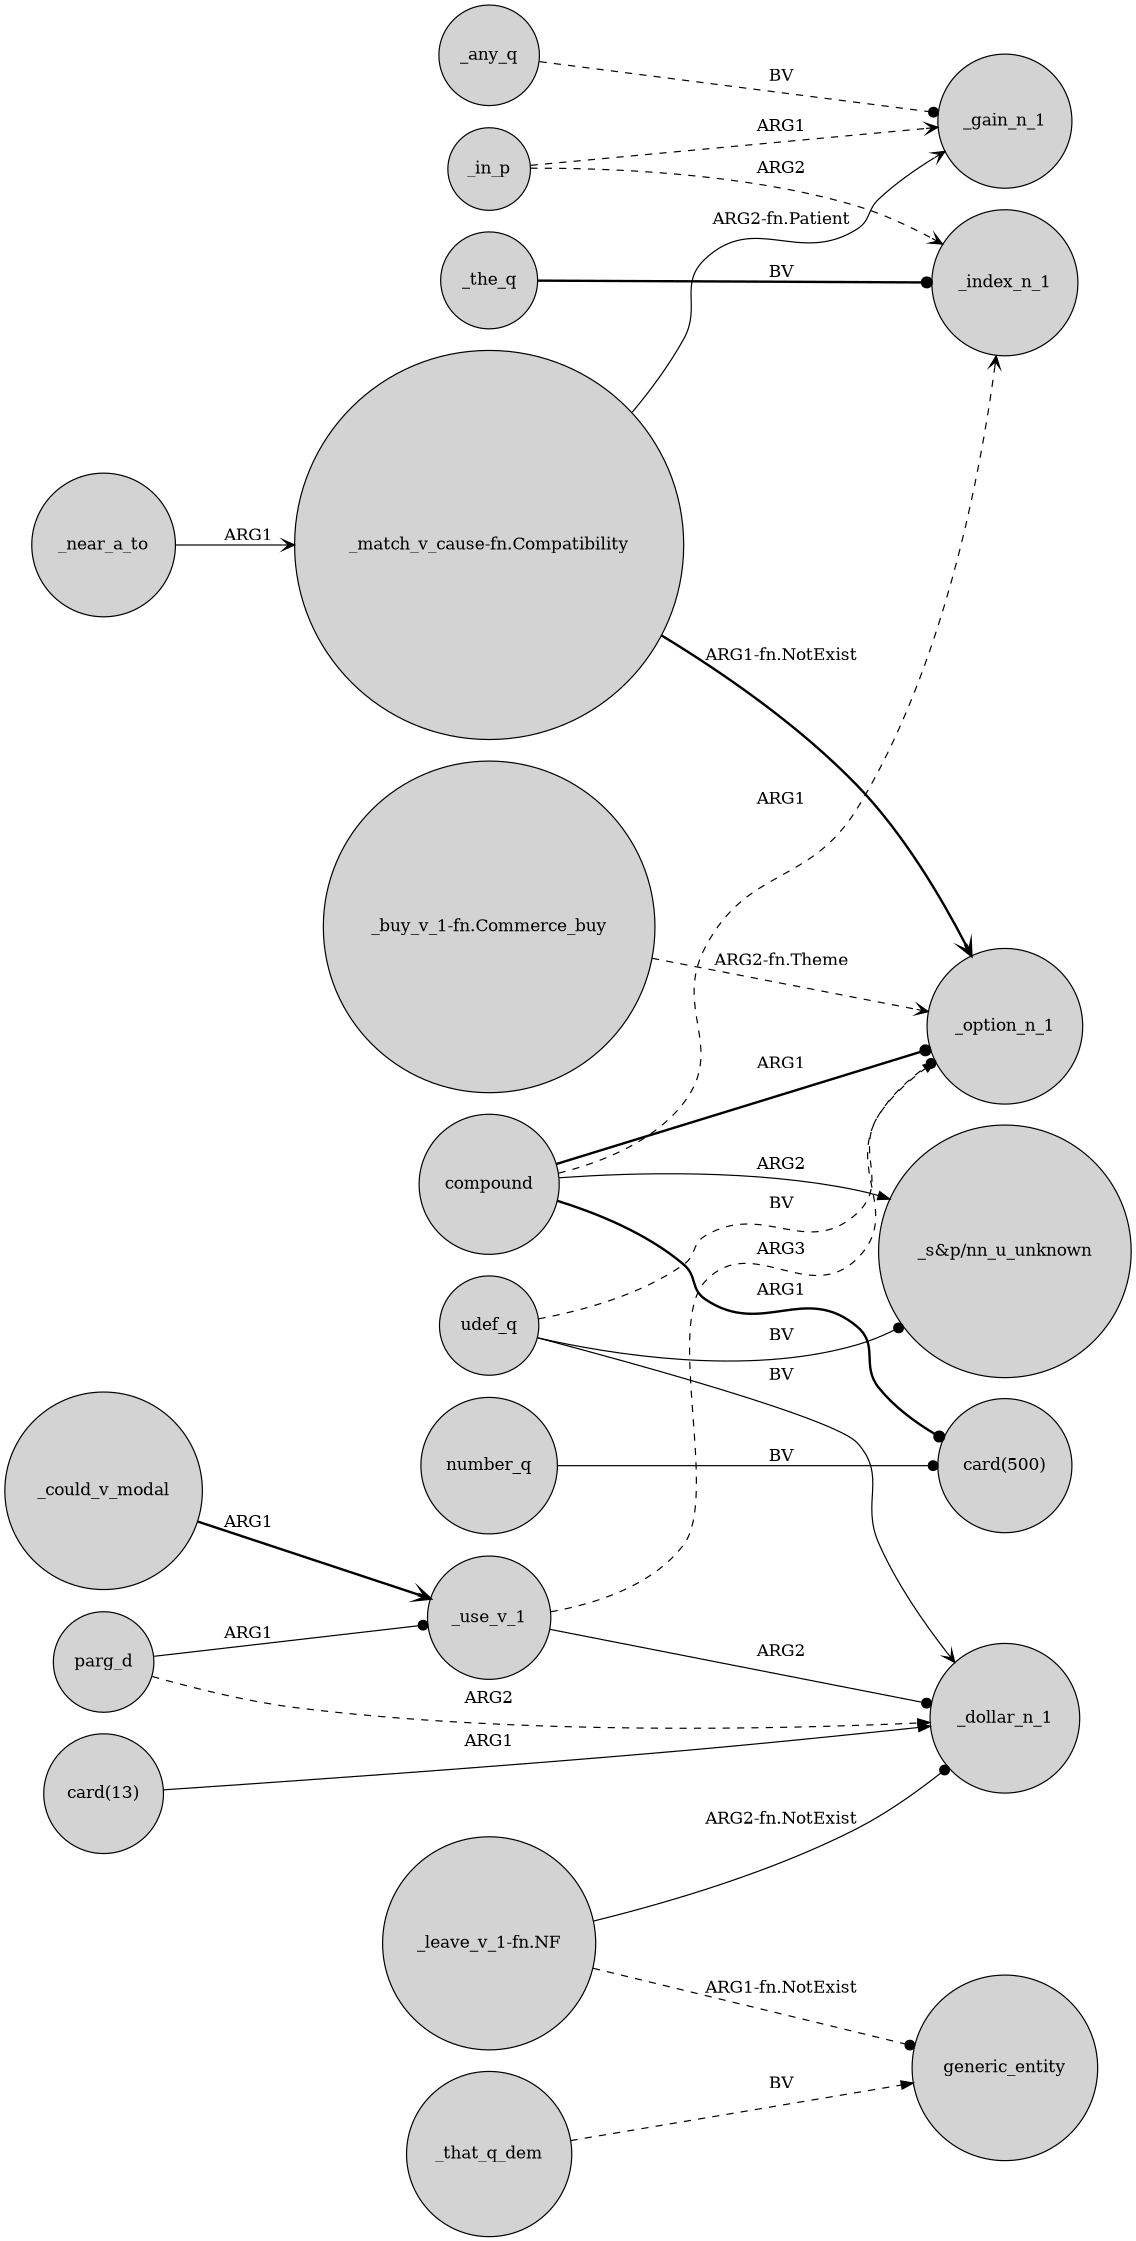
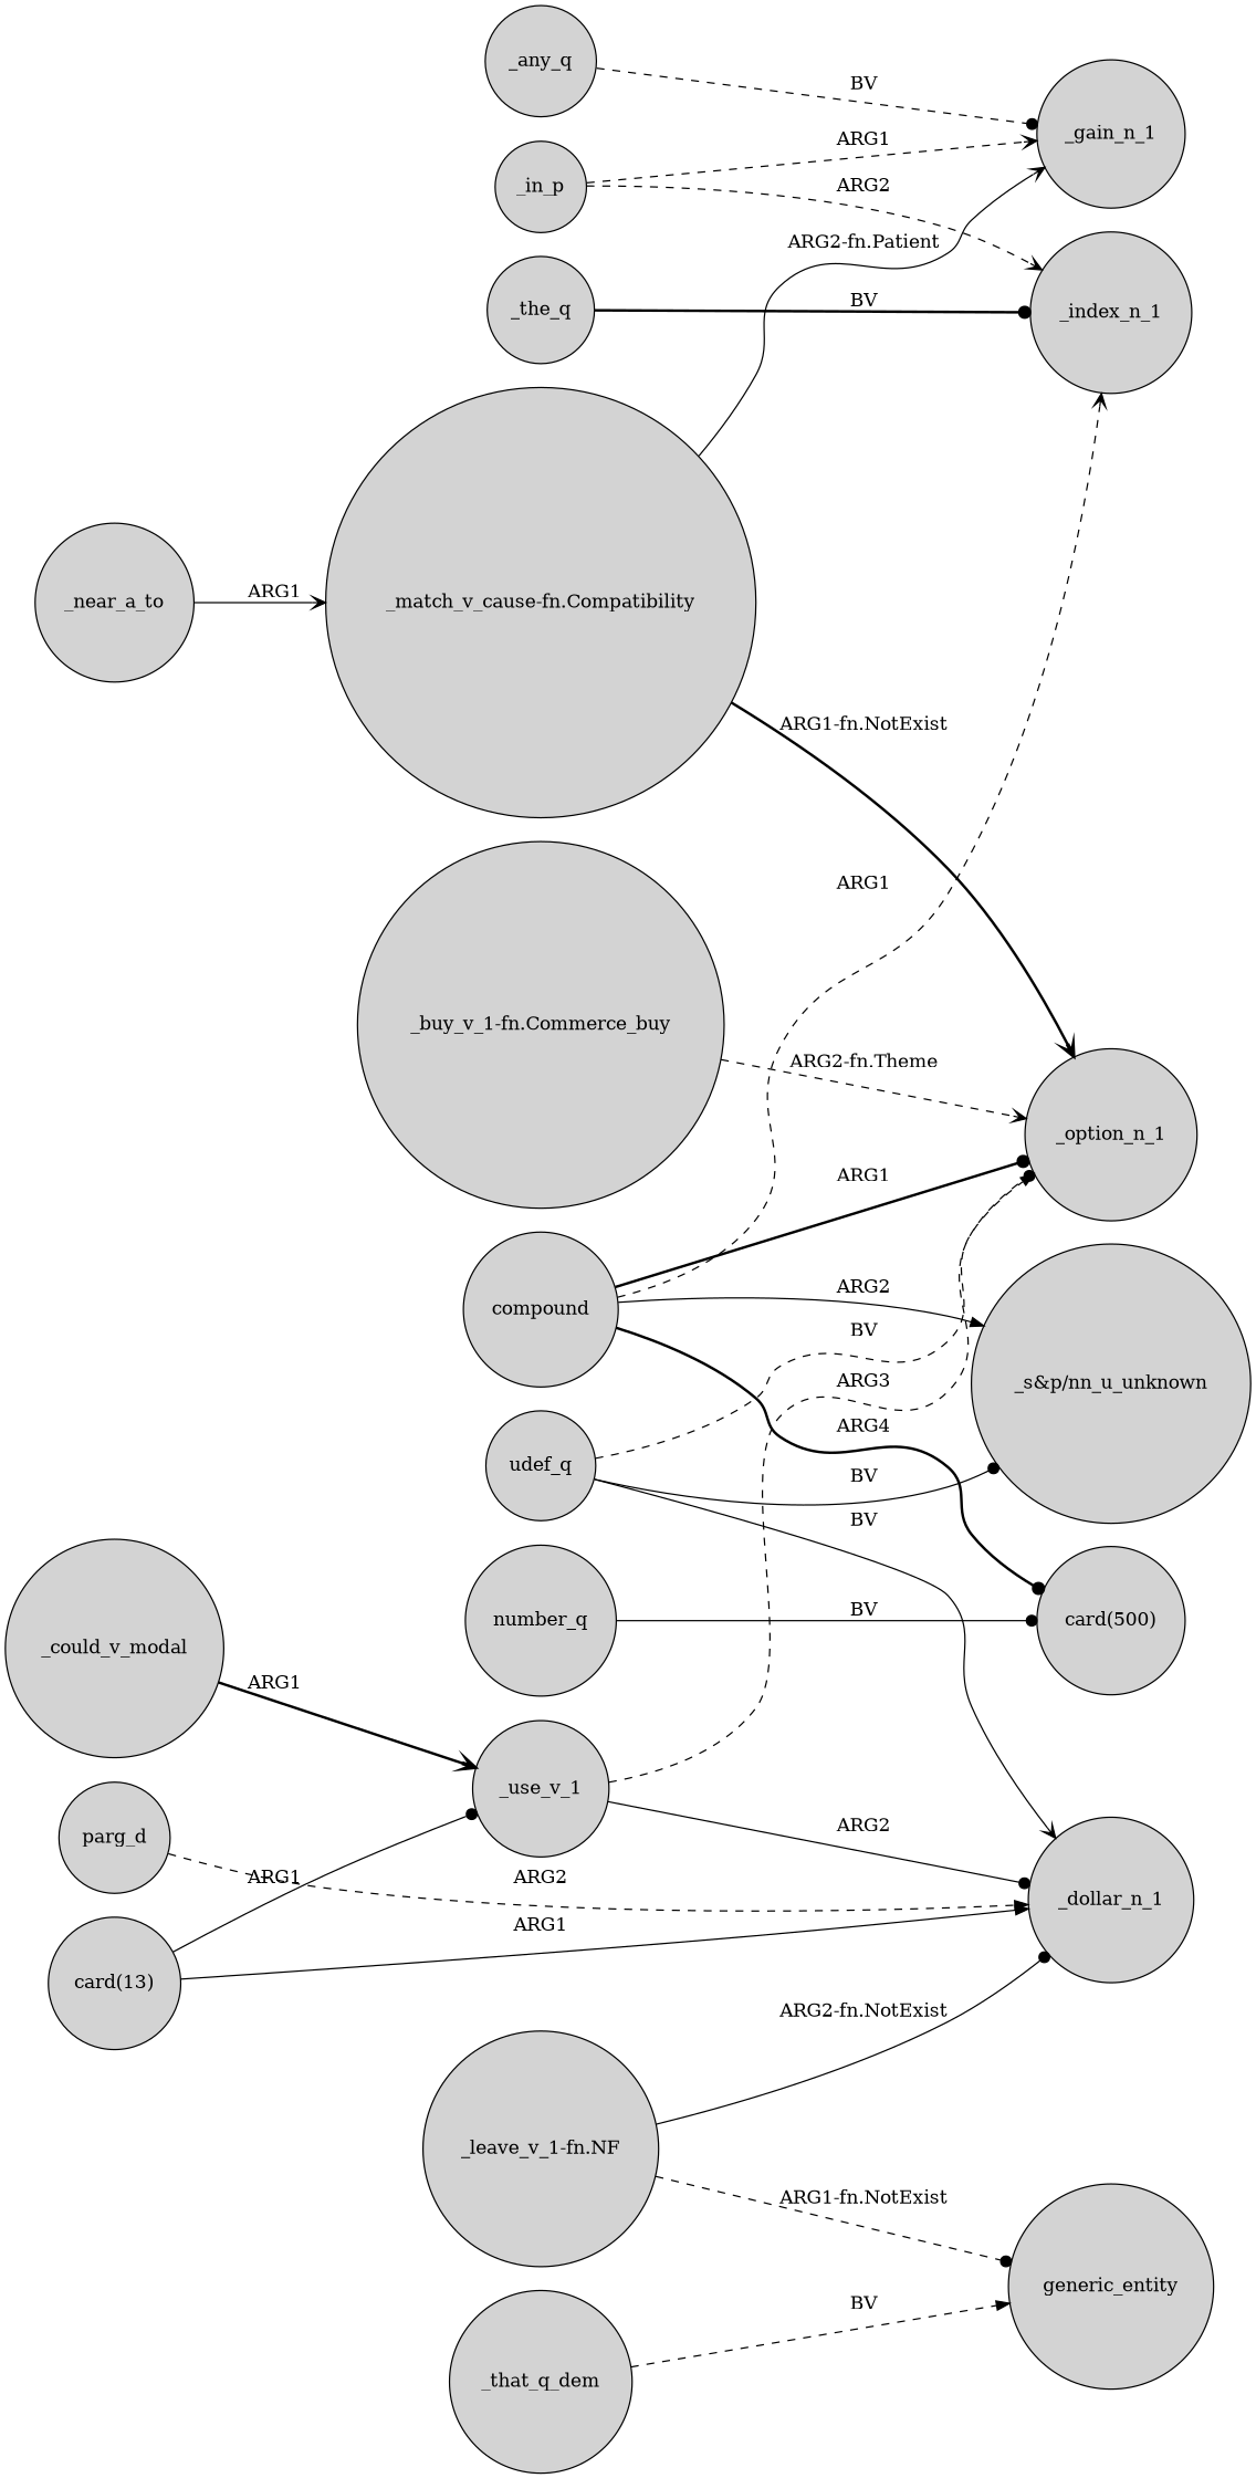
  digraph {
    rankdir=LR
    node [shape=circle style=filled]
    edge [arrowhead=dot style=solid]
    "_match_v_cause-fn.Compatibility"
    _gain_n_1
    _option_n_1
    parg_d
    _use_v_1
    _dollar_n_1
    "_buy_v_1-fn.Commerce_buy"
    udef_q
    "_s&p/nn_u_unknown"
    _that_q_dem
    generic_entity
    _in_p
    _index_n_1
    compound
    "card(500)"
    number_q
    _could_v_modal
    _any_q
    "_leave_v_1-fn.NF"
    _near_a_to
    _the_q
    "card(13)"
    "_match_v_cause-fn.Compatibility" -> _gain_n_1 [arrowhead=vee label="ARG2-fn.Patient"]
    "_match_v_cause-fn.Compatibility" -> _option_n_1 [arrowhead=vee label="ARG1-fn.NotExist" style=bold]
-   parg_d -> _use_v_1 [label=ARG1]
+   "card(13)" -> _use_v_1 [label=ARG1]
    parg_d -> _dollar_n_1 [arrowhead=normal label=ARG2 style=dashed]
    _use_v_1 -> _option_n_1 [label=ARG3 style=dashed]
    _use_v_1 -> _dollar_n_1 [label=ARG2]
    "_buy_v_1-fn.Commerce_buy" -> _option_n_1 [arrowhead=vee label="ARG2-fn.Theme" style=dashed]
    udef_q -> _option_n_1 [arrowhead=normal label=BV style=dashed]
    udef_q -> _dollar_n_1 [arrowhead=vee label=BV]
    udef_q -> "_s&p/nn_u_unknown" [label=BV]
    _that_q_dem -> generic_entity [arrowhead=normal label=BV style=dashed]
    _in_p -> _gain_n_1 [arrowhead=vee label=ARG1 style=dashed]
    _in_p -> _index_n_1 [arrowhead=vee label=ARG2 style=dashed]
    compound -> _option_n_1 [label=ARG1 style=bold]
    compound -> "_s&p/nn_u_unknown" [arrowhead=normal label=ARG2]
    compound -> _index_n_1 [arrowhead=vee label=ARG1 style=dashed]
-   compound -> "card(500)" [label=ARG1 style=bold]
+   compound -> "card(500)" [label=ARG4 style=bold]
    number_q -> "card(500)" [label=BV]
    _could_v_modal -> _use_v_1 [arrowhead=vee label=ARG1 style=bold]
    _any_q -> _gain_n_1 [label=BV style=dashed]
    "_leave_v_1-fn.NF" -> _dollar_n_1 [label="ARG2-fn.NotExist"]
    "_leave_v_1-fn.NF" -> generic_entity [label="ARG1-fn.NotExist" style=dashed]
    _near_a_to -> "_match_v_cause-fn.Compatibility" [arrowhead=vee label=ARG1]
    _the_q -> _index_n_1 [label=BV style=bold]
    "card(13)" -> _dollar_n_1 [arrowhead=normal label=ARG1]
  }
